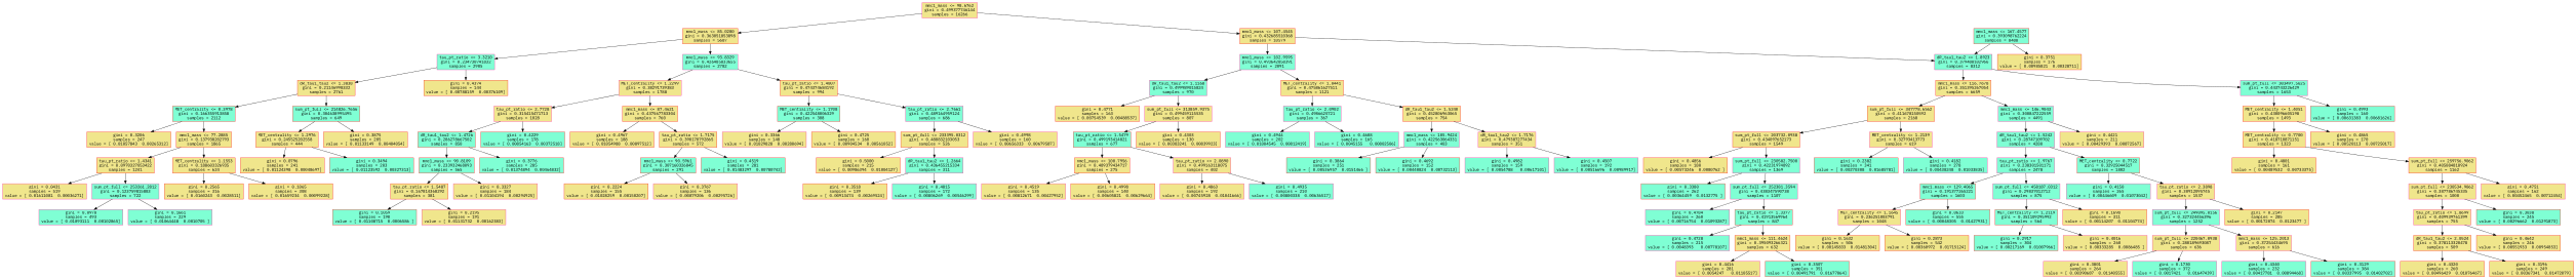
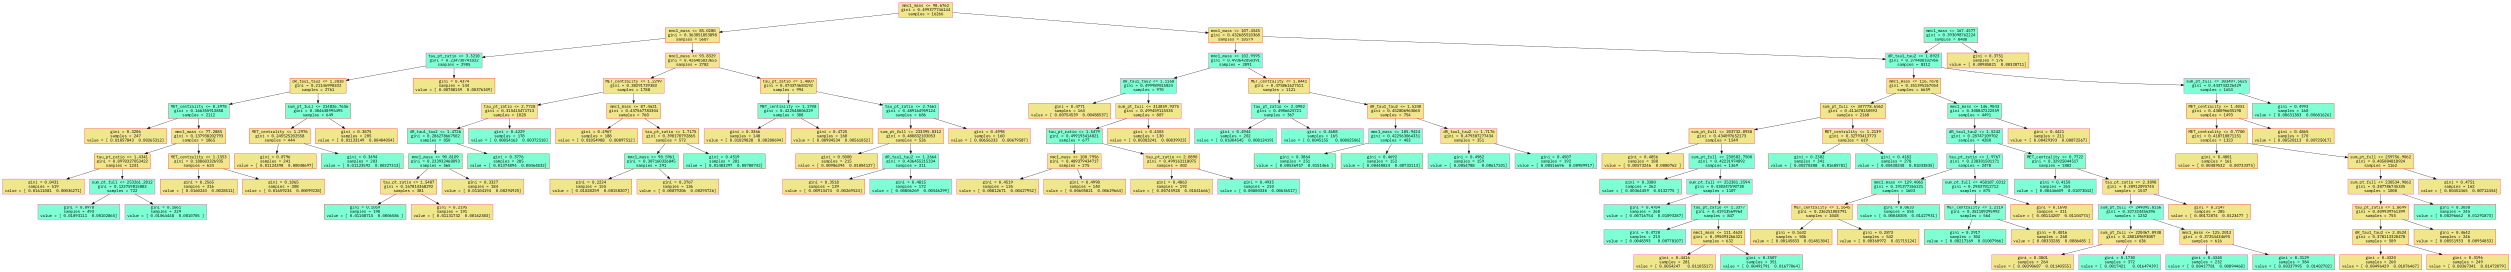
  digraph {
    fontname="IBM Plex Mono"
    node [color=red fillcolor=khaki fontname="IBM Plex Mono" shape=box style=filled]
    edge [fontname="IBM Plex Mono"]
    n1 [color=deeppink label="mmc1_mass <= 98.6762\ngini = 0.499377746144\nsamples = 16266"]
    n2 [label="mmc1_mass <= 85.0280\ngini = 0.363051853898\nsamples = 5687"]
    n3 [label="mmc1_mass <= 107.4545\ngini = 0.432685510368\nsamples = 10579"]
    n4 [color=deeppink fillcolor=aquamarine label="tau_pt_ratio <= 3.3210\ngini = 0.234730741832\nsamples = 2905"]
-   n5 [color=deeppink fillcolor=aquamarine label="mmc1_mass <= 93.8329\ngini = 0.426485833655\nsamples = 2782"]
+   n5 [color=deeppink label="mmc1_mass <= 93.8329\ngini = 0.426485833655\nsamples = 2782"]
    n6 [color=deeppink fillcolor=aquamarine label="mmc1_mass <= 102.9595\ngini = 0.493642858391\nsamples = 2091"]
    n7 [color=deeppink fillcolor=aquamarine label="dR_tau1_tau2 <= 1.8923\ngini = 0.379488102966\nsamples = 8312"]
    n8 [label="dR_tau1_tau2 <= 1.3838\ngini = 0.21146998332\nsamples = 2761"]
    n9 [label="gini = 0.4374\nsamples = 144\nvalue = [ 0.00788159  0.00376109]"]
    n10 [color=deeppink label="MET_centrality <= 1.2299\ngini = 0.38291739383\nsamples = 1788"]
    n11 [label="tau_pt_ratio <= 1.4007\ngini = 0.474374684192\nsamples = 994"]
    n12 [fillcolor=aquamarine label="MET_centrality <= 0.3978\ngini = 0.166355913858\nsamples = 2112"]
    n13 [fillcolor=aquamarine label="sum_pt_full <= 214826.7656\ngini = 0.304638995495\nsamples = 649"]
    n14 [label="gini = 0.3206\nsamples = 247\nvalue = [ 0.01057843  0.00265312]"]
    n15 [label="mmc1_mass <= 77.2885\ngini = 0.137938202793\nsamples = 1865"]
    n16 [label="MET_centrality <= 1.2976\ngini = 0.245525202558\nsamples = 444"]
    n17 [label="gini = 0.3875\nsamples = 205\nvalue = [ 0.01133149  0.00404054]"]
    n18 [label="tau_pt_ratio <= 1.4341\ngini = 0.0970327053422\nsamples = 1241"]
    n19 [label="MET_centrality <= 1.1553\ngini = 0.188603326935\nsamples = 624"]
    n20 [color=deeppink label="gini = 0.0431\nsamples = 519\nvalue = [ 0.01611081  0.00036271]"]
    n21 [color=deeppink fillcolor=aquamarine label="sum_pt_full <= 253261.2812\ngini = 0.123759815883\nsamples = 722"]
    n22 [label="gini = 0.2565\nsamples = 316\nvalue = [ 0.0160243  0.0028511]"]
    n23 [label="gini = 0.1065\nsamples = 308\nvalue = [ 0.01659234  0.00099228]"]
    n24 [color=deeppink fillcolor=aquamarine label="gini = 0.0978\nsamples = 493\nvalue = [ 0.01893111  0.00102865]"]
    n25 [color=deeppink fillcolor=aquamarine label="gini = 0.1661\nsamples = 229\nvalue = [ 0.01064448  0.0010705 ]"]
    n26 [label="gini = 0.0796\nsamples = 241\nvalue = [ 0.01124398  0.00048697]"]
    n27 [fillcolor=aquamarine label="gini = 0.3494\nsamples = 203\nvalue = [ 0.01123592  0.00327313]"]
    n28 [color=deeppink label="tau_pt_ratio <= 2.7728\ngini = 0.315415471713\nsamples = 1028"]
    n29 [label="mmc1_mass <= 87.4621\ngini = 0.437567783304\nsamples = 760"]
    n30 [fillcolor=aquamarine label="MET_centrality <= 1.1708\ngini = 0.422548006329\nsamples = 308"]
    n31 [color=deeppink fillcolor=aquamarine label="tau_pt_ratio <= 2.7661\ngini = 0.489164959124\nsamples = 686"]
    n32 [fillcolor=aquamarine label="dR_tau1_tau2 <= 1.4726\ngini = 0.286278667502\nsamples = 850"]
    n33 [fillcolor=aquamarine label="gini = 0.4229\nsamples = 178\nvalue = [ 0.00854163  0.00372518]"]
    n34 [label="gini = 0.4967\nsamples = 188\nvalue = [ 0.01054988  0.00897512]"]
    n35 [label="tau_pt_ratio <= 1.7175\ngini = 0.390170792865\nsamples = 572"]
    n36 [fillcolor=aquamarine label="mmc1_mass <= 90.8109\ngini = 0.233932468093\nsamples = 565"]
    n37 [fillcolor=aquamarine label="gini = 0.3776\nsamples = 285\nvalue = [ 0.01374894  0.00464832]"]
    n38 [label="tau_pt_ratio <= 1.5487\ngini = 0.167814368292\nsamples = 381"]
    n39 [color=deeppink label="gini = 0.3327\nsamples = 184\nvalue = [ 0.01104194  0.00294925]"]
    n40 [fillcolor=aquamarine label="gini = 0.1059\nsamples = 190\nvalue = [ 0.01108715  0.0006586 ]"]
    n41 [color=deeppink label="gini = 0.2195\nsamples = 191\nvalue = [ 0.01131732  0.00162383]"]
    n42 [fillcolor=aquamarine label="mmc1_mass <= 90.5961\ngini = 0.307160326845\nsamples = 291"]
    n43 [fillcolor=aquamarine label="gini = 0.4519\nsamples = 281\nvalue = [ 0.01483297  0.00780742]"]
    n44 [label="gini = 0.2224\nsamples = 155\nvalue = [ 0.01028259  0.00150207]"]
    n45 [color=deeppink label="gini = 0.3767\nsamples = 136\nvalue = [ 0.00879206  0.00295726]"]
    n46 [color=deeppink label="gini = 0.3366\nsamples = 148\nvalue = [ 0.01029828  0.00280694]"]
    n47 [label="gini = 0.4725\nsamples = 160\nvalue = [ 0.00904534  0.00561052]"]
    n48 [label="sum_pt_full <= 233395.0312\ngini = 0.480832103053\nsamples = 526"]
    n49 [color=deeppink label="gini = 0.4998\nsamples = 160\nvalue = [ 0.00656333  0.00679587]"]
    n50 [label="gini = 0.5000\nsamples = 215\nvalue = [ 0.00986394  0.01004127]"]
    n51 [color=deeppink fillcolor=aquamarine label="dR_tau1_tau2 <= 1.2664\ngini = 0.436455215334\nsamples = 311"]
    n52 [label="gini = 0.3518\nsamples = 139\nvalue = [ 0.00913474  0.00269524]"]
    n53 [color=deeppink fillcolor=aquamarine label="gini = 0.4815\nsamples = 172\nvalue = [ 0.00806269  0.00546299]"]
    n54 [color=deeppink fillcolor=aquamarine label="dR_tau1_tau2 <= 1.1168\ngini = 0.499989015824\nsamples = 970"]
    n55 [label="MET_centrality <= 1.0441\ngini = 0.475861627511\nsamples = 1121"]
    n56 [fillcolor=aquamarine label="mmc1_mass <= 167.4577\ngini = 0.393098762224\nsamples = 8488"]
    n57 [label="gini = 0.3751\nsamples = 176\nvalue = [ 0.00985821  0.00328711]"]
    n58 [label="gini = 0.4771\nsamples = 163\nvalue = [ 0.00754539  0.00488537]"]
    n59 [color=deeppink label="sum_pt_full <= 313859.9375\ngini = 0.499459115535\nsamples = 807"]
    n60 [color=deeppink fillcolor=aquamarine label="tau_pt_ratio <= 2.0902\ngini = 0.4986625721\nsamples = 367"]
    n61 [label="dR_tau1_tau2 <= 1.5240\ngini = 0.452806963065\nsamples = 754"]
    n62 [fillcolor=aquamarine label="tau_pt_ratio <= 1.5479\ngini = 0.499193414821\nsamples = 677"]
    n63 [label="gini = 0.4303\nsamples = 130\nvalue = [ 0.00383241  0.00839923]"]
-   n64 [label="mmc1_mass <= 100.7956\ngini = 0.489379434717\nsamples = 275"]
+   n64 [color=deeppink label="mmc1_mass <= 100.7956\ngini = 0.489379434717\nsamples = 275"]
    n65 [color=deeppink label="tau_pt_ratio <= 2.0890\ngini = 0.499163118075\nsamples = 402"]
    n66 [color=deeppink label="gini = 0.4519\nsamples = 135\nvalue = [ 0.00812671  0.00427952]"]
    n67 [label="gini = 0.4998\nsamples = 140\nvalue = [ 0.00605821  0.00629664]"]
    n68 [color=deeppink label="gini = 0.4863\nsamples = 192\nvalue = [ 0.00745928  0.01041666]"]
    n69 [color=deeppink fillcolor=aquamarine label="gini = 0.4935\nsamples = 210\nvalue = [ 0.00800338  0.00636517]"]
    n70 [color=deeppink fillcolor=aquamarine label="gini = 0.4944\nsamples = 202\nvalue = [ 0.01004545  0.00812419]"]
    n71 [color=deeppink fillcolor=aquamarine label="gini = 0.4608\nsamples = 165\nvalue = [ 0.0045155   0.00802506]"]
    n72 [color=deeppink fillcolor=aquamarine label="mmc1_mass <= 105.9424\ngini = 0.422563064331\nsamples = 403"]
    n73 [color=deeppink label="dR_tau1_tau2 <= 1.7176\ngini = 0.479387277434\nsamples = 351"]
    n74 [fillcolor=aquamarine label="gini = 0.3864\nsamples = 251\nvalue = [ 0.00536957  0.0151466 ]"]
    n75 [fillcolor=aquamarine label="gini = 0.4692\nsamples = 152\nvalue = [ 0.00440824  0.00732113]"]
    n76 [color=deeppink fillcolor=aquamarine label="gini = 0.4982\nsamples = 159\nvalue = [ 0.0054788   0.00617101]"]
    n77 [color=deeppink fillcolor=aquamarine label="gini = 0.4507\nsamples = 192\nvalue = [ 0.00516696  0.00989917]"]
    n78 [label="mmc1_mass <= 116.7678\ngini = 0.351395267054\nsamples = 6659"]
    n79 [color=deeppink fillcolor=aquamarine label="sum_pt_full <= 303497.5625\ngini = 0.443743226429\nsamples = 1653"]
    n80 [label="sum_pt_full <= 347778.6562\ngini = 0.411678150592\nsamples = 2168"]
-   n81 [color=deeppink fillcolor=aquamarine label="mmc1_mass <= 146.9043\ngini = 0.300847222559\nsamples = 4491"]
+   n81 [fillcolor=aquamarine label="mmc1_mass <= 146.9043\ngini = 0.300847222559\nsamples = 4491"]
    n82 [label="MET_centrality <= 1.4051\ngini = 0.430096605198\nsamples = 1493"]
    n83 [fillcolor=aquamarine label="gini = 0.4993\nsamples = 160\nvalue = [ 0.00631383  0.00681626]"]
    n84 [label="sum_pt_full <= 203732.0938\ngini = 0.434097652173\nsamples = 1549"]
    n85 [color=deeppink label="MET_centrality <= 1.2139\ngini = 0.32793413773\nsamples = 619"]
    n86 [color=deeppink fillcolor=aquamarine label="dR_tau1_tau2 <= 1.5242\ngini = 0.28747109702\nsamples = 4280"]
    n87 [color=deeppink label="gini = 0.4421\nsamples = 211\nvalue = [ 0.00429393  0.00872567]"]
    n88 [label="gini = 0.4856\nsamples = 180\nvalue = [ 0.00573246  0.0080762 ]"]
    n89 [color=deeppink fillcolor=aquamarine label="sum_pt_full <= 230582.7500\ngini = 0.42231974892\nsamples = 1369"]
    n90 [fillcolor=aquamarine label="gini = 0.2382\nsamples = 341\nvalue = [ 0.00270308  0.01685781]"]
    n91 [color=deeppink fillcolor=aquamarine label="gini = 0.4182\nsamples = 278\nvalue = [ 0.00438248  0.01033835]"]
    n92 [fillcolor=aquamarine label="gini = 0.3380\nsamples = 262\nvalue = [ 0.00364459  0.0132775 ]"]
    n93 [color=deeppink fillcolor=aquamarine label="sum_pt_full <= 252381.3594\ngini = 0.438347590738\nsamples = 1107"]
    n94 [color=deeppink fillcolor=aquamarine label="gini = 0.4784\nsamples = 260\nvalue = [ 0.00716754  0.01093287]"]
    n95 [fillcolor=aquamarine label="tau_pt_ratio <= 1.3377\ngini = 0.41913569964\nsamples = 847"]
    n96 [color=deeppink fillcolor=aquamarine label="gini = 0.4728\nsamples = 215\nvalue = [ 0.0048393   0.00778107]"]
    n97 [label="mmc1_mass <= 111.4624\ngini = 0.395093266321\nsamples = 632"]
    n98 [color=deeppink label="gini = 0.4416\nsamples = 281\nvalue = [ 0.0054247   0.01105517]"]
    n99 [fillcolor=aquamarine label="gini = 0.3507\nsamples = 351\nvalue = [ 0.00491791  0.01677064]"]
    n100 [color=deeppink fillcolor=aquamarine label="tau_pt_ratio <= 1.9767\ngini = 0.238301501171\nsamples = 2478"]
    n101 [fillcolor=aquamarine label="MET_centrality <= 0.7722\ngini = 0.32925044517\nsamples = 1802"]
    n102 [fillcolor=aquamarine label="mmc1_mass <= 129.4065\ngini = 0.191377265221\nsamples = 1603"]
    n103 [color=deeppink fillcolor=aquamarine label="sum_pt_full <= 458187.0312\ngini = 0.29837012712\nsamples = 875"]
    n104 [color=deeppink fillcolor=aquamarine label="gini = 0.4150\nsamples = 265\nvalue = [ 0.00446609  0.01073042]"]
    n105 [color=deeppink label="tau_pt_ratio <= 2.3898\ngini = 0.30912095745\nsamples = 1537"]
    n106 [color=deeppink label="MET_centrality <= 1.1645\ngini = 0.236251003791\nsamples = 1048"]
    n107 [fillcolor=aquamarine label="gini = 0.0633\nsamples = 555\nvalue = [ 0.00048305  0.01427931]"]
    n108 [fillcolor=aquamarine label="MET_centrality <= 1.2119\ngini = 0.351109295992\nsamples = 564"]
    n109 [label="gini = 0.1698\nsamples = 311\nvalue = [ 0.00114207  0.01104774]"]
    n110 [label="gini = 0.1632\nsamples = 506\nvalue = [ 0.00145833  0.01481304]"]
    n111 [label="gini = 0.2873\nsamples = 542\nvalue = [ 0.00360972  0.01715124]"]
    n112 [fillcolor=aquamarine label="gini = 0.2917\nsamples = 304\nvalue = [ 0.00217169  0.01007966]"]
    n113 [color=deeppink label="gini = 0.4016\nsamples = 260\nvalue = [ 0.00333285  0.0086485 ]"]
    n114 [color=deeppink fillcolor=aquamarine label="sum_pt_full <= 249095.0156\ngini = 0.327324456396\nsamples = 1252"]
    n115 [label="gini = 0.2147\nsamples = 285\nvalue = [ 0.00172074  0.0123477 ]"]
    n116 [color=deeppink label="sum_pt_full <= 220467.0938\ngini = 0.280189693087\nsamples = 636"]
    n117 [color=deeppink label="mmc1_mass <= 125.2013\ngini = 0.37254434695\nsamples = 616"]
    n118 [color=deeppink label="gini = 0.3801\nsamples = 264\nvalue = [ 0.00390687  0.01140555]"]
    n119 [color=deeppink fillcolor=aquamarine label="gini = 0.1730\nsamples = 372\nvalue = [ 0.0017421   0.01647439]"]
    n120 [color=deeppink fillcolor=aquamarine label="gini = 0.4340\nsamples = 232\nvalue = [ 0.00417781  0.00894468]"]
    n121 [fillcolor=aquamarine label="gini = 0.3129\nsamples = 384\nvalue = [ 0.00337995  0.01402702]"]
    n122 [label="MET_centrality <= 0.7700\ngini = 0.418710871151\nsamples = 1323"]
    n123 [label="gini = 0.4865\nsamples = 170\nvalue = [ 0.00520113  0.00725017]"]
    n124 [label="gini = 0.4801\nsamples = 161\nvalue = [ 0.00489532  0.00733375]"]
    n125 [label="sum_pt_full <= 259756.9062\ngini = 0.405084818924\nsamples = 1162"]
    n126 [color=deeppink label="sum_pt_full <= 230534.9062\ngini = 0.387786745335\nsamples = 1000"]
    n127 [color=deeppink label="gini = 0.4751\nsamples = 162\nvalue = [ 0.00452465  0.00712454]"]
    n128 [color=deeppink label="tau_pt_ratio <= 1.8699\ngini = 0.409939761399\nsamples = 755"]
    n129 [fillcolor=aquamarine label="gini = 0.3038\nsamples = 245\nvalue = [ 0.00296662  0.01291873]"]
    n130 [label="dR_tau1_tau2 <= 2.0524\ngini = 0.378113320478\nsamples = 509"]
    n131 [label="gini = 0.4642\nsamples = 246\nvalue = [ 0.00551933  0.00954853]"]
    n132 [label="gini = 0.4320\nsamples = 260\nvalue = [ 0.00496429  0.01076467]"]
    n133 [label="gini = 0.3196\nsamples = 249\nvalue = [ 0.00367341  0.01472079]"]
    n1 -> n2
    n1 -> n3
    n2 -> n4
    n2 -> n5
    n3 -> n6
    n3 -> n7
    n4 -> n8
    n4 -> n9
    n5 -> n10
    n5 -> n11
    n6 -> n54
    n6 -> n55
    n7 -> n78
    n7 -> n79
    n8 -> n12
    n8 -> n13
    n10 -> n28
    n10 -> n29
    n11 -> n30
    n11 -> n31
    n12 -> n14
    n12 -> n15
    n13 -> n16
    n13 -> n17
    n15 -> n18
    n15 -> n19
    n16 -> n26
    n16 -> n27
    n18 -> n20
    n18 -> n21
    n19 -> n22
    n19 -> n23
    n21 -> n24
    n21 -> n25
    n28 -> n32
    n28 -> n33
    n29 -> n34
    n29 -> n35
    n30 -> n46
    n30 -> n47
    n31 -> n48
    n31 -> n49
    n32 -> n36
    n32 -> n37
    n35 -> n42
    n35 -> n43
    n36 -> n38
    n36 -> n39
    n38 -> n40
    n38 -> n41
    n42 -> n44
    n42 -> n45
    n48 -> n50
    n48 -> n51
    n51 -> n52
    n51 -> n53
    n54 -> n58
    n54 -> n59
    n55 -> n60
    n55 -> n61
    n56 -> n7
    n56 -> n57
    n59 -> n62
    n59 -> n63
    n60 -> n70
    n60 -> n71
    n61 -> n72
    n61 -> n73
    n62 -> n64
    n62 -> n65
    n64 -> n66
    n64 -> n67
    n65 -> n68
    n65 -> n69
    n72 -> n74
    n72 -> n75
    n73 -> n76
    n73 -> n77
    n78 -> n80
    n78 -> n81
    n79 -> n82
    n79 -> n83
    n80 -> n84
    n80 -> n85
    n81 -> n86
    n81 -> n87
    n82 -> n122
    n82 -> n123
    n84 -> n88
    n84 -> n89
    n85 -> n90
    n85 -> n91
    n86 -> n100
    n86 -> n101
    n89 -> n92
    n89 -> n93
    n93 -> n94
    n93 -> n95
    n95 -> n96
    n95 -> n97
    n97 -> n98
    n97 -> n99
    n100 -> n102
    n100 -> n103
    n101 -> n104
    n101 -> n105
    n102 -> n106
    n102 -> n107
    n103 -> n108
    n103 -> n109
    n105 -> n114
    n105 -> n115
    n106 -> n110
    n106 -> n111
    n108 -> n112
    n108 -> n113
    n114 -> n116
    n114 -> n117
    n116 -> n118
    n116 -> n119
    n117 -> n120
    n117 -> n121
    n122 -> n124
    n122 -> n125
    n125 -> n126
    n125 -> n127
    n126 -> n128
    n126 -> n129
    n128 -> n130
    n128 -> n131
    n130 -> n132
    n130 -> n133
  }
